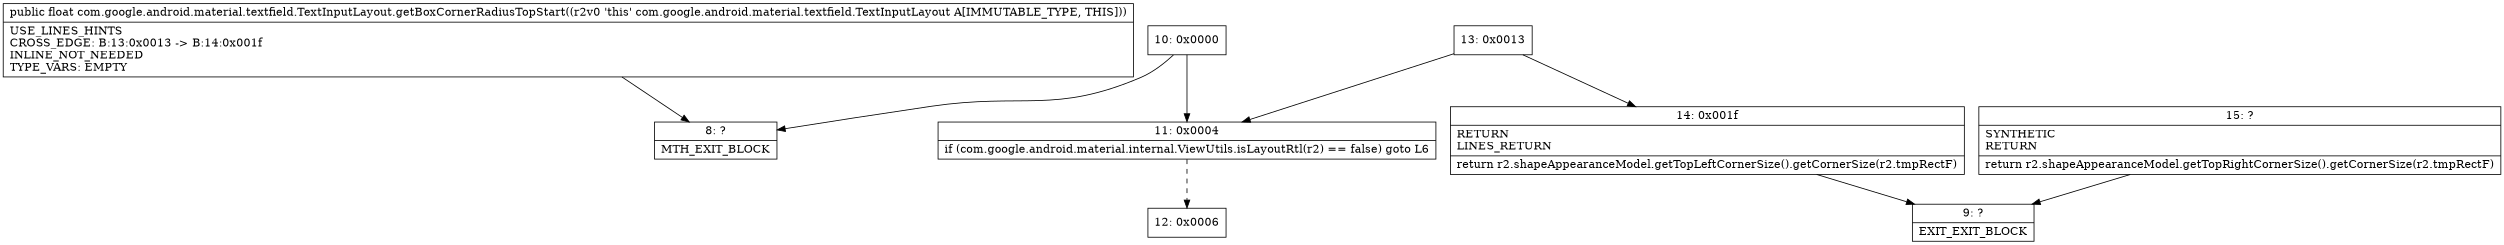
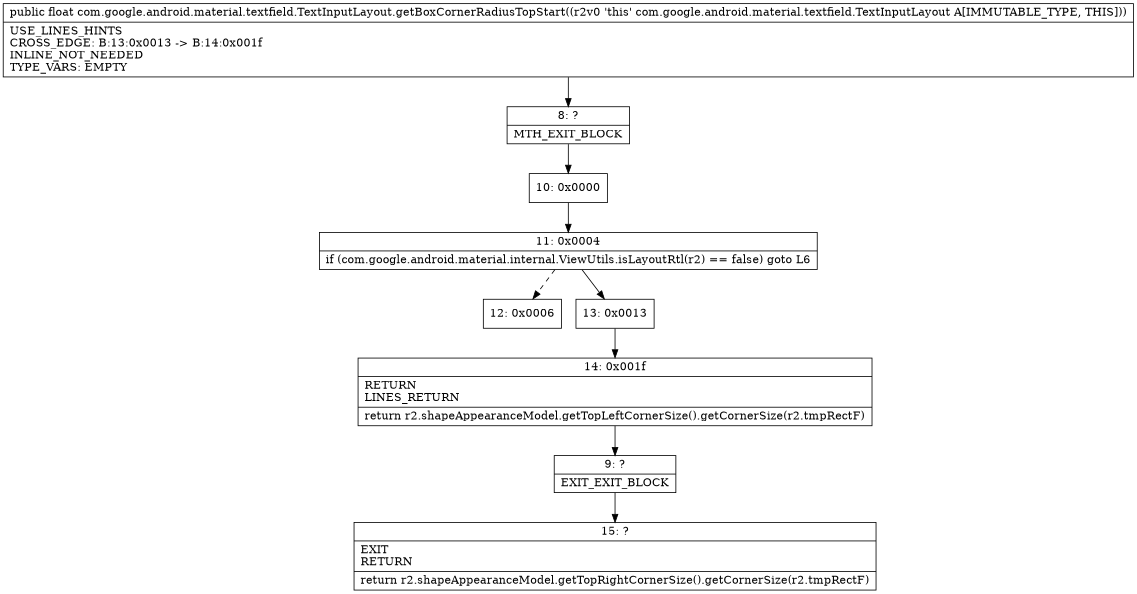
  digraph {
    node [shape=record]
    n1 [label="{8\:\ ?|MTH_EXIT_BLOCK\l}"]
    n2 [label="{10\:\ 0x0000}"]
    n3 [label="{11\:\ 0x0004|if (com.google.android.material.internal.ViewUtils.isLayoutRtl(r2) == false) goto L6\l}"]
    n4 [label="{12\:\ 0x0006}"]
    n5 [label="{13\:\ 0x0013}"]
    n6 [label="{14\:\ 0x001f|RETURN\lLINES_RETURN\l|return r2.shapeAppearanceModel.getTopLeftCornerSize().getCornerSize(r2.tmpRectF)\l}"]
-   n7 [label="{15\:\ ?|SYNTHETIC\lRETURN\l|return r2.shapeAppearanceModel.getTopRightCornerSize().getCornerSize(r2.tmpRectF)\l}"]
+   n7 [label="{15\:\ ?|EXIT\lRETURN\l|return r2.shapeAppearanceModel.getTopRightCornerSize().getCornerSize(r2.tmpRectF)\l}"]
    n8 [label="{9\:\ ?|EXIT_EXIT_BLOCK\l}"]
    n9 [label="{public float com.google.android.material.textfield.TextInputLayout.getBoxCornerRadiusTopStart((r2v0 'this' com.google.android.material.textfield.TextInputLayout A[IMMUTABLE_TYPE, THIS]))  | USE_LINES_HINTS\lCROSS_EDGE: B:13:0x0013 \-\> B:14:0x001f\lINLINE_NOT_NEEDED\lTYPE_VARS: EMPTY\l}"]
-   n2 -> n1
+   n1 -> n2
    n2 -> n3
    n3 -> n4 [style=dashed]
-   n5 -> n3
+   n3 -> n5
    n5 -> n6
    n6 -> n8
-   n7 -> n8
+   n8 -> n7
    n9 -> n1
  }
